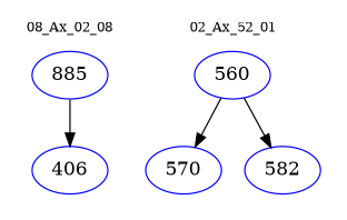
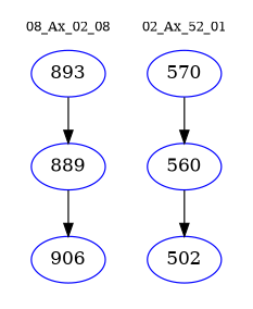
  digraph {
    node [color=blue]
    edge [color=black]
-   n2 [label=885]
-   n3 [label=406]
+   n1 [label=893]
+   n2 [label=889]
+   n3 [label=906]
    n4 [label=570]
    n5 [label=560]
-   n6 [label=582]
+   n6 [label=502]
    subgraph cluster_1 {
      color=white
      fontsize=10
      label="08_Ax_02_08"
+     n1
      n2
      n3
    }
    subgraph cluster_2 {
      color=white
      fontsize=10
      label="02_Ax_52_01"
      n4
      n5
      n6
    }
+   n1 -> n2
    n2 -> n3
-   n5 -> n4
+   n4 -> n5
    n5 -> n6
  }
